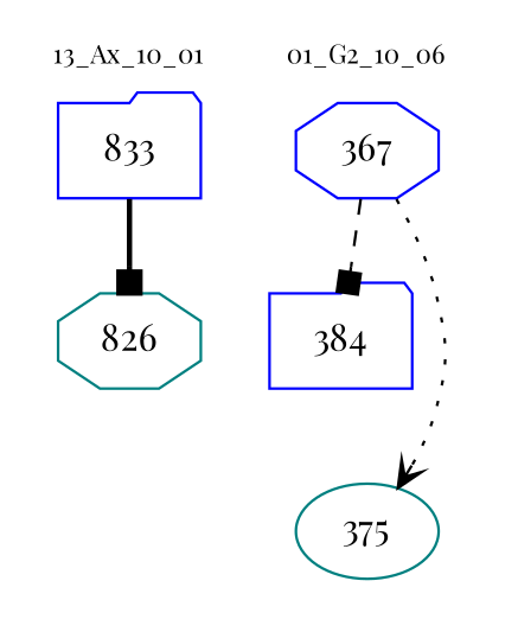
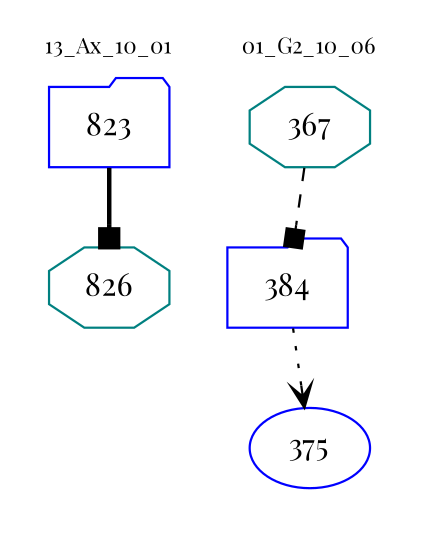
  digraph {
    fontname="Playfair Display"
    node [color=blue fontname="Playfair Display" shape=folder]
    edge [arrowhead=box color=black fontname="Playfair Display"]
-   n1 [label=833]
+   n1 [label=823]
    n2 [color=teal label=826 shape=octagon]
-   n3 [label=367 shape=octagon]
+   n3 [color=teal label=367 shape=octagon]
    n4 [label=384]
-   n5 [color=teal label=375 shape=ellipse]
+   n5 [label=375 shape=ellipse]
    subgraph cluster_1 {
      color=white
      fontsize=10
      label="13_Ax_10_01"
      n1
      n2
    }
    subgraph cluster_2 {
      color=white
      fontsize=10
      label="01_G2_10_06"
      n3
      n4
      n5
    }
    n1 -> n2 [style=bold]
    n3 -> n4 [style=dashed]
-   n3 -> n5 [arrowhead=vee style=dotted]
+   n4 -> n5 [arrowhead=vee style=dotted]
  }
